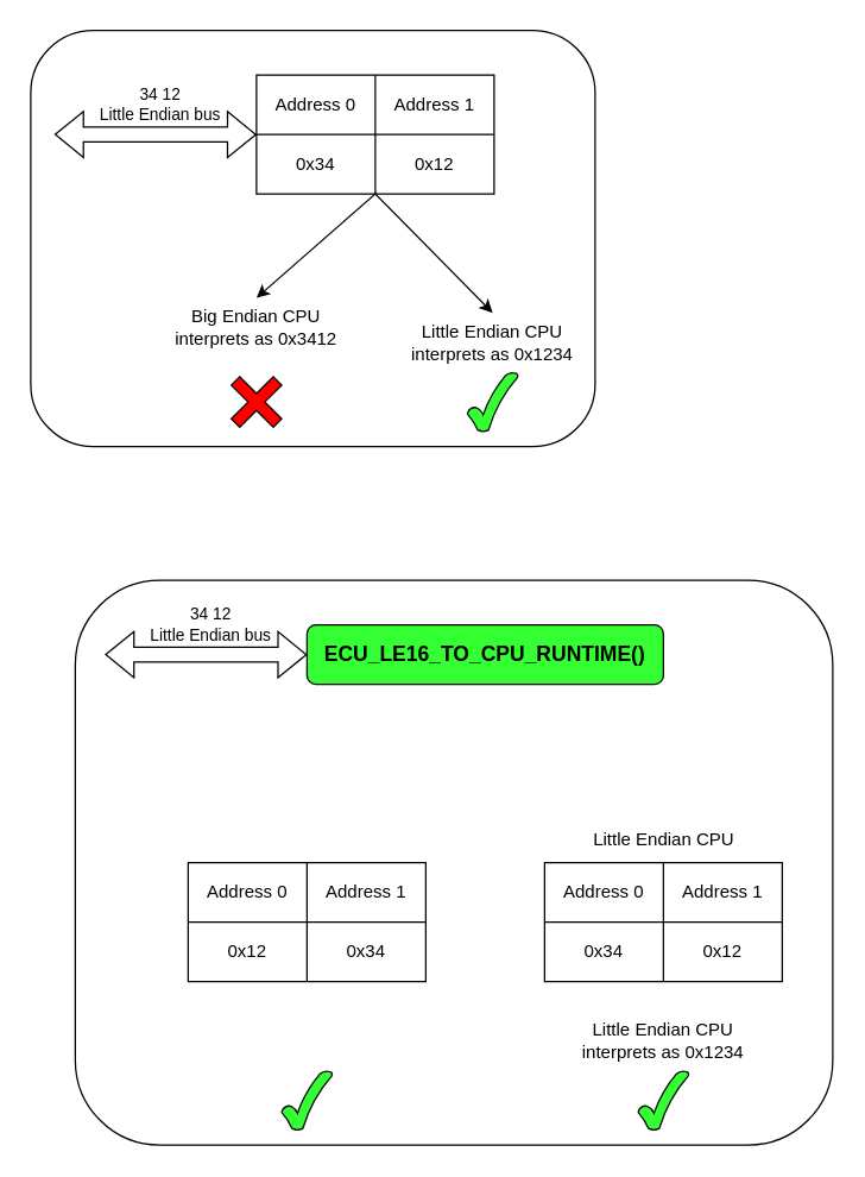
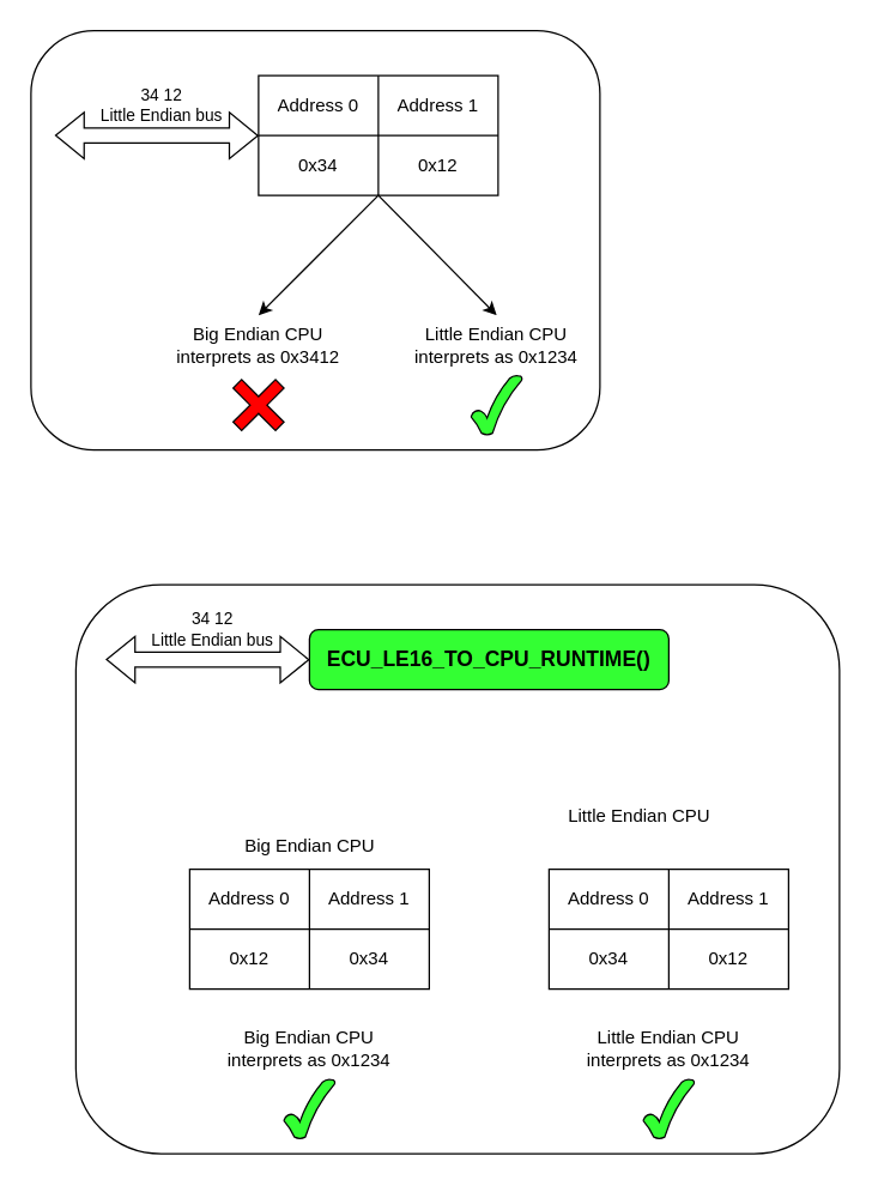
  <mxCell id="0" />
  <mxCell id="1" parent="0" />
  <mxCell id="2" value="" style="rounded=1;whiteSpace=wrap;html=1;" vertex="1" parent="1"><mxGeometry x="50" y="390" width="510" height="380" as="geometry" /></mxCell>
  <mxCell id="3" value="" style="rounded=1;whiteSpace=wrap;html=1;" vertex="1" parent="1"><mxGeometry x="20" y="20" width="380" height="280" as="geometry" /></mxCell>
  <mxCell id="4" value="" style="shape=table;startSize=0;container=1;collapsible=0;childLayout=tableLayout;" parent="1" vertex="1"><mxGeometry x="172" y="50" width="160" height="80" as="geometry" /></mxCell>
  <mxCell id="5" value="" style="shape=tableRow;horizontal=0;startSize=0;swimlaneHead=0;swimlaneBody=0;strokeColor=inherit;top=0;left=0;bottom=0;right=0;collapsible=0;dropTarget=0;fillColor=none;points=[[0,0.5],[1,0.5]];portConstraint=eastwest;" parent="4" vertex="1"><mxGeometry width="160" height="40" as="geometry" /></mxCell>
  <mxCell id="6" value="Address 0" style="shape=partialRectangle;html=1;whiteSpace=wrap;connectable=0;strokeColor=inherit;overflow=hidden;fillColor=none;top=0;left=0;bottom=0;right=0;pointerEvents=1;" parent="5" vertex="1"><mxGeometry width="80" height="40" as="geometry"><mxRectangle width="80" height="40" as="alternateBounds" /></mxGeometry></mxCell>
  <mxCell id="7" value="Address 1" style="shape=partialRectangle;html=1;whiteSpace=wrap;connectable=0;strokeColor=inherit;overflow=hidden;fillColor=none;top=0;left=0;bottom=0;right=0;pointerEvents=1;" parent="5" vertex="1"><mxGeometry x="80" width="80" height="40" as="geometry"><mxRectangle width="80" height="40" as="alternateBounds" /></mxGeometry></mxCell>
  <mxCell id="8" value="" style="shape=tableRow;horizontal=0;startSize=0;swimlaneHead=0;swimlaneBody=0;strokeColor=inherit;top=0;left=0;bottom=0;right=0;collapsible=0;dropTarget=0;fillColor=none;points=[[0,0.5],[1,0.5]];portConstraint=eastwest;" parent="4" vertex="1"><mxGeometry y="40" width="160" height="40" as="geometry" /></mxCell>
  <mxCell id="9" value="0x34" style="shape=partialRectangle;html=1;whiteSpace=wrap;connectable=0;strokeColor=inherit;overflow=hidden;fillColor=none;top=0;left=0;bottom=0;right=0;pointerEvents=1;" parent="8" vertex="1"><mxGeometry width="80" height="40" as="geometry"><mxRectangle width="80" height="40" as="alternateBounds" /></mxGeometry></mxCell>
  <mxCell id="10" value="0x12" style="shape=partialRectangle;html=1;whiteSpace=wrap;connectable=0;strokeColor=inherit;overflow=hidden;fillColor=none;top=0;left=0;bottom=0;right=0;pointerEvents=1;" parent="8" vertex="1"><mxGeometry x="80" width="80" height="40" as="geometry"><mxRectangle width="80" height="40" as="alternateBounds" /></mxGeometry></mxCell>
  <mxCell id="11" value="" style="shape=flexArrow;endArrow=classic;startArrow=classic;html=1;rounded=0;" edge="1" parent="1"><mxGeometry width="100" height="100" relative="1" as="geometry"><mxPoint x="36" y="89.97" as="sourcePoint" /><mxPoint x="172" y="90.02" as="targetPoint" /></mxGeometry></mxCell>
  <mxCell id="12" value="34 12&lt;br&gt;Little Endian bus" style="edgeLabel;html=1;align=center;verticalAlign=middle;resizable=0;points=[];" vertex="1" connectable="0" parent="11"><mxGeometry x="0.07" y="-1" relative="1" as="geometry"><mxPoint x="-2" y="-21" as="offset" /></mxGeometry></mxCell>
- <mxCell id="13" value="Big Endian CPU&lt;br&gt;interprets as 0x3412" style="text;html=1;strokeColor=none;fillColor=none;align=center;verticalAlign=middle;whiteSpace=wrap;rounded=0;" vertex="1" parent="1"><mxGeometry x="112" y="200" width="120" height="40" as="geometry" /></mxCell>
+ <mxCell id="13" value="Big Endian CPU&lt;br&gt;interprets as 0x3412" style="text;html=1;strokeColor=none;fillColor=none;align=center;verticalAlign=middle;whiteSpace=wrap;rounded=0;" vertex="1" parent="1"><mxGeometry x="112" y="210" width="120" height="40" as="geometry" /></mxCell>
  <mxCell id="14" value="" style="shape=cross;whiteSpace=wrap;html=1;rotation=-45;fillColor=#FF0000;" vertex="1" parent="1"><mxGeometry x="152" y="250" width="40" height="40" as="geometry" /></mxCell>
  <mxCell id="15" value="Little Endian CPU&lt;br&gt;interprets as 0x1234" style="text;html=1;strokeColor=none;fillColor=none;align=center;verticalAlign=middle;whiteSpace=wrap;rounded=0;" vertex="1" parent="1"><mxGeometry x="271" y="210" width="120" height="40" as="geometry" /></mxCell>
  <mxCell id="16" value="" style="verticalLabelPosition=bottom;verticalAlign=top;html=1;shape=mxgraph.basic.tick;fillColor=#33FF33;" vertex="1" parent="1"><mxGeometry x="314" y="250" width="34" height="40" as="geometry" /></mxCell>
  <mxCell id="17" value="" style="endArrow=classic;startArrow=classic;html=1;rounded=0;exitX=0.5;exitY=0;exitDx=0;exitDy=0;entryX=0.5;entryY=0;entryDx=0;entryDy=0;" edge="1" parent="1" source="13" target="15"><mxGeometry width="50" height="50" relative="1" as="geometry"><mxPoint x="212" y="210" as="sourcePoint" /><mxPoint x="292" y="210" as="targetPoint" /><Array as="points"><mxPoint x="252" y="130" /></Array></mxGeometry></mxCell>
  <mxCell id="18" value="" style="shape=table;startSize=0;container=1;collapsible=0;childLayout=tableLayout;" vertex="1" parent="1"><mxGeometry x="126" y="580" width="160" height="80" as="geometry" /></mxCell>
  <mxCell id="19" value="" style="shape=tableRow;horizontal=0;startSize=0;swimlaneHead=0;swimlaneBody=0;strokeColor=inherit;top=0;left=0;bottom=0;right=0;collapsible=0;dropTarget=0;fillColor=none;points=[[0,0.5],[1,0.5]];portConstraint=eastwest;" vertex="1" parent="18"><mxGeometry width="160" height="40" as="geometry" /></mxCell>
  <mxCell id="20" value="Address 0" style="shape=partialRectangle;html=1;whiteSpace=wrap;connectable=0;strokeColor=inherit;overflow=hidden;fillColor=none;top=0;left=0;bottom=0;right=0;pointerEvents=1;" vertex="1" parent="19"><mxGeometry width="80" height="40" as="geometry"><mxRectangle width="80" height="40" as="alternateBounds" /></mxGeometry></mxCell>
  <mxCell id="21" value="Address 1" style="shape=partialRectangle;html=1;whiteSpace=wrap;connectable=0;strokeColor=inherit;overflow=hidden;fillColor=none;top=0;left=0;bottom=0;right=0;pointerEvents=1;" vertex="1" parent="19"><mxGeometry x="80" width="80" height="40" as="geometry"><mxRectangle width="80" height="40" as="alternateBounds" /></mxGeometry></mxCell>
  <mxCell id="22" value="" style="shape=tableRow;horizontal=0;startSize=0;swimlaneHead=0;swimlaneBody=0;strokeColor=inherit;top=0;left=0;bottom=0;right=0;collapsible=0;dropTarget=0;fillColor=none;points=[[0,0.5],[1,0.5]];portConstraint=eastwest;" vertex="1" parent="18"><mxGeometry y="40" width="160" height="40" as="geometry" /></mxCell>
  <mxCell id="23" value="0x12" style="shape=partialRectangle;html=1;whiteSpace=wrap;connectable=0;strokeColor=inherit;overflow=hidden;fillColor=none;top=0;left=0;bottom=0;right=0;pointerEvents=1;" vertex="1" parent="22"><mxGeometry width="80" height="40" as="geometry"><mxRectangle width="80" height="40" as="alternateBounds" /></mxGeometry></mxCell>
  <mxCell id="24" value="0x34" style="shape=partialRectangle;html=1;whiteSpace=wrap;connectable=0;strokeColor=inherit;overflow=hidden;fillColor=none;top=0;left=0;bottom=0;right=0;pointerEvents=1;" vertex="1" parent="22"><mxGeometry x="80" width="80" height="40" as="geometry"><mxRectangle width="80" height="40" as="alternateBounds" /></mxGeometry></mxCell>
  <mxCell id="25" value="" style="shape=flexArrow;endArrow=classic;startArrow=classic;html=1;rounded=0;" edge="1" parent="1"><mxGeometry width="100" height="100" relative="1" as="geometry"><mxPoint x="70" y="439.97" as="sourcePoint" /><mxPoint x="206" y="440.02" as="targetPoint" /></mxGeometry></mxCell>
  <mxCell id="26" value="34 12&lt;br&gt;Little Endian bus" style="edgeLabel;html=1;align=center;verticalAlign=middle;resizable=0;points=[];" vertex="1" connectable="0" parent="25"><mxGeometry x="0.07" y="-1" relative="1" as="geometry"><mxPoint x="-2" y="-21" as="offset" /></mxGeometry></mxCell>
+ <mxCell id="27" value="Big Endian CPU&lt;br&gt;interprets as 0x1234" style="text;html=1;strokeColor=none;fillColor=none;align=center;verticalAlign=middle;whiteSpace=wrap;rounded=0;" vertex="1" parent="1"><mxGeometry x="146" y="680" width="120" height="40" as="geometry" /></mxCell>
  <mxCell id="28" value="Little Endian CPU&lt;br&gt;interprets as 0x1234" style="text;html=1;strokeColor=none;fillColor=none;align=center;verticalAlign=middle;whiteSpace=wrap;rounded=0;" vertex="1" parent="1"><mxGeometry x="386" y="680" width="120" height="40" as="geometry" /></mxCell>
  <mxCell id="29" value="" style="verticalLabelPosition=bottom;verticalAlign=top;html=1;shape=mxgraph.basic.tick;fillColor=#33FF33;" vertex="1" parent="1"><mxGeometry x="429" y="720" width="34" height="40" as="geometry" /></mxCell>
  <mxCell id="30" value="&lt;b&gt;&lt;font style=&quot;font-size: 14px;&quot;&gt;ECU_LE16_TO_CPU_RUNTIME()&lt;/font&gt;&lt;/b&gt;" style="rounded=1;whiteSpace=wrap;html=1;fillColor=#33ff33;" vertex="1" parent="1"><mxGeometry x="206" y="420" width="240" height="40" as="geometry" /></mxCell>
+ <mxCell id="31" value="Big Endian CPU" style="text;html=1;strokeColor=none;fillColor=none;align=center;verticalAlign=middle;whiteSpace=wrap;rounded=0;" vertex="1" parent="1"><mxGeometry x="138.5" y="550" width="135" height="30" as="geometry" /></mxCell>
  <mxCell id="32" value="" style="shape=table;startSize=0;container=1;collapsible=0;childLayout=tableLayout;" vertex="1" parent="1"><mxGeometry x="366" y="580" width="160" height="80" as="geometry" /></mxCell>
  <mxCell id="33" value="" style="shape=tableRow;horizontal=0;startSize=0;swimlaneHead=0;swimlaneBody=0;strokeColor=inherit;top=0;left=0;bottom=0;right=0;collapsible=0;dropTarget=0;fillColor=none;points=[[0,0.5],[1,0.5]];portConstraint=eastwest;" vertex="1" parent="32"><mxGeometry width="160" height="40" as="geometry" /></mxCell>
  <mxCell id="34" value="Address 0" style="shape=partialRectangle;html=1;whiteSpace=wrap;connectable=0;strokeColor=inherit;overflow=hidden;fillColor=none;top=0;left=0;bottom=0;right=0;pointerEvents=1;" vertex="1" parent="33"><mxGeometry width="80" height="40" as="geometry"><mxRectangle width="80" height="40" as="alternateBounds" /></mxGeometry></mxCell>
  <mxCell id="35" value="Address 1" style="shape=partialRectangle;html=1;whiteSpace=wrap;connectable=0;strokeColor=inherit;overflow=hidden;fillColor=none;top=0;left=0;bottom=0;right=0;pointerEvents=1;" vertex="1" parent="33"><mxGeometry x="80" width="80" height="40" as="geometry"><mxRectangle width="80" height="40" as="alternateBounds" /></mxGeometry></mxCell>
  <mxCell id="36" value="" style="shape=tableRow;horizontal=0;startSize=0;swimlaneHead=0;swimlaneBody=0;strokeColor=inherit;top=0;left=0;bottom=0;right=0;collapsible=0;dropTarget=0;fillColor=none;points=[[0,0.5],[1,0.5]];portConstraint=eastwest;" vertex="1" parent="32"><mxGeometry y="40" width="160" height="40" as="geometry" /></mxCell>
  <mxCell id="37" value="0x34" style="shape=partialRectangle;html=1;whiteSpace=wrap;connectable=0;strokeColor=inherit;overflow=hidden;fillColor=none;top=0;left=0;bottom=0;right=0;pointerEvents=1;" vertex="1" parent="36"><mxGeometry width="80" height="40" as="geometry"><mxRectangle width="80" height="40" as="alternateBounds" /></mxGeometry></mxCell>
  <mxCell id="38" value="0x12" style="shape=partialRectangle;html=1;whiteSpace=wrap;connectable=0;strokeColor=inherit;overflow=hidden;fillColor=none;top=0;left=0;bottom=0;right=0;pointerEvents=1;" vertex="1" parent="36"><mxGeometry x="80" width="80" height="40" as="geometry"><mxRectangle width="80" height="40" as="alternateBounds" /></mxGeometry></mxCell>
- <mxCell id="39" value="Little Endian CPU" style="text;html=1;strokeColor=none;fillColor=none;align=center;verticalAlign=middle;whiteSpace=wrap;rounded=0;" vertex="1" parent="1"><mxGeometry x="378.5" y="550" width="135" height="30" as="geometry" /></mxCell>
+ <mxCell id="39" value="Little Endian CPU" style="text;html=1;strokeColor=none;fillColor=none;align=center;verticalAlign=middle;whiteSpace=wrap;rounded=0;" vertex="1" parent="1"><mxGeometry x="358.5" y="530" width="135" height="30" as="geometry" /></mxCell>
  <mxCell id="40" value="" style="verticalLabelPosition=bottom;verticalAlign=top;html=1;shape=mxgraph.basic.tick;fillColor=#33FF33;" vertex="1" parent="1"><mxGeometry x="189" y="720" width="34" height="40" as="geometry" /></mxCell>
